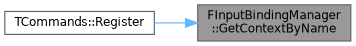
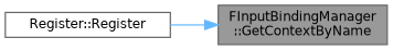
  digraph {
    rankdir=RL
    node [fontname=Helvetica fontsize=10 shape=box style=filled]
    n1 [color=gray40 fillcolor=grey60 fontcolor=black height=0.2 label="FInputBindingManager\l::GetContextByName" width=0.4]
-   n2 [color=grey40 fillcolor=white height=0.2 label="TCommands::Register" width=0.4]
+   n2 [color=grey40 fillcolor=white height=0.2 label="Register::Register" width=0.4]
    n1 -> n2 [color=steelblue1 dir=back fontname=Helvetica fontsize=10 labelfontname=Helvetica labelfontsize=10 style=solid]
  }
